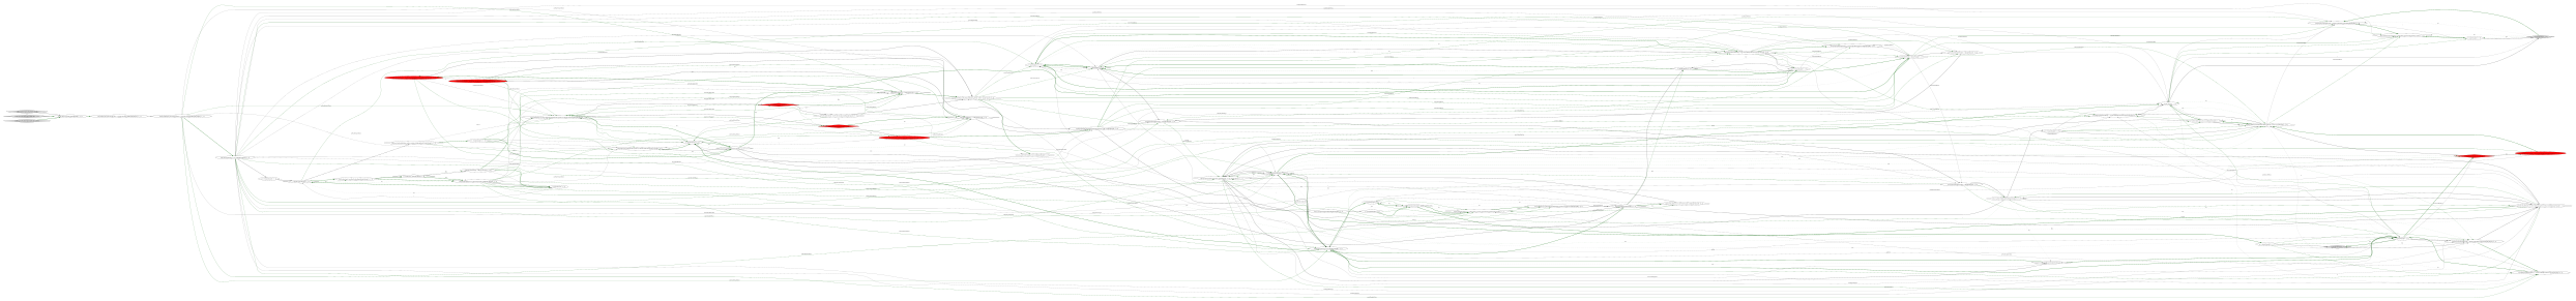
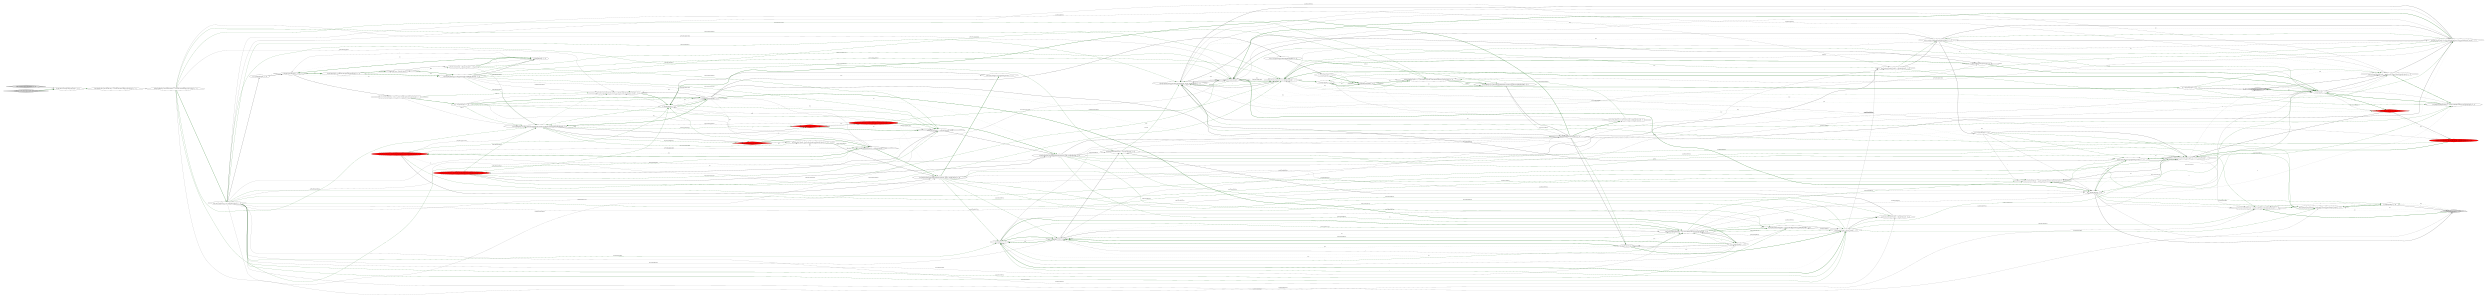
  digraph {
    fontname="EB Garamond"
    rankdir=LR
    node [fillcolor=white fontname="EB Garamond" shape=ellipse style=filled]
    edge [color=darkgreen fontname="EB Garamond" style=solid]
    n1 [fillcolor=red label="curHostForEachClient(i( = hostProviderArray(i(.getServerAtIndex(0)@@@25@@@['1', '0', '0']"]
    n2 [fillcolor=red label="curHostForEachClient(i( = hostProviderArray(i(.getServerAtIndex(0)@@@27@@@['0', '1', '0']"]
    n3 [label="curHostForEachClient(i( == null@@@24@@@['1', '0', '0']" shape=diamond]
    n4 [label="numClientsPerHost(curHostForEachClient(i(.getPort() - 1235(++@@@27@@@['1', '0', '0']"]
    n5 [label="disconnectRequired = hostProviderArray(i(.updateServerList(newList,curHostForEachClient(i()@@@22@@@['1', '1', '0']"]
    n6 [label="i++@@@16@@@['1', '1', '1']"]
    n7 [label="i < numClients@@@43@@@['1', '1', '0']" shape=diamond]
    n8 [label="curHostForEachClient(i( == null@@@26@@@['0', '1', '0']" shape=diamond]
    n9 [label="hostProviderArray(i(.onConnected()@@@30@@@['1', '1', '1']"]
    n10 [label="numClientsPerHost(curHostForEachClient(i(.getPort() - 1235(++@@@29@@@['0', '1', '0']"]
    n11 [label="i++@@@34@@@['1', '1', '0']"]
    n12 [label="i < 7@@@33@@@['1', '1', '0']" shape=diamond]
    n13 [label="i++@@@34@@@['1', '1', '1']"]
    n14 [label="assertTrue(numClientsPerHost(i( <= upperboundCPS(numClients,8))@@@52@@@['1', '0', '0']"]
    n15 [label="int i = 0@@@53@@@['1', '1', '0']"]
    n16 [label="numClientsPerHost(i( = 0@@@37@@@['1', '1', '0']"]
    n17 [label="assertTrue(numClientsPerHost(8( == 0)@@@38@@@['1', '0', '0']"]
    n18 [label="hostProviderArray(i(.onConnected()@@@28@@@['1', '0', '0']"]
    n19 [label="hostProviderArray(i(.updateServerList(newList,curHostForEachClient(i()@@@17@@@['0', '0', '1']"]
    n20 [fillcolor=red label="disconnectRequired@@@23@@@['1', '0', '0']" shape=diamond]
    n21 [fillcolor=red label="disconnectRequired@@@23@@@['0', '1', '0']" shape=diamond]
    n22 [label="i < numClients@@@15@@@['1', '1', '1']" shape=diamond]
    n23 [fillcolor=red label="disconnectRequired@@@47@@@['0', '1', '0']" shape=diamond]
    n24 [label="numClientsPerHost(curHostForEachClient(i(.getPort() - 1235(++@@@29@@@['1', '1', '1']"]
    n25 [label="numClientsPerHost(curHostForEachClient(i(.getPort() - 1235(++@@@50@@@['1', '1', '0']"]
    n26 [label="hostProviderArray(i(.onConnected()@@@51@@@['1', '1', '0']"]
    n27 [label="int i = 0@@@14@@@['1', '1', '1']"]
    n28 [label="int i = 0@@@32@@@['1', '1', '0']"]
    n29 [label="disconnectRequired@@@25@@@['1', '1', '1']" shape=diamond]
    n30 [label="newList = getServerAddresses((byte)9)@@@19@@@['0', '0', '1']"]
    n31 [label="i++@@@55@@@['0', '1', '0']"]
    n32 [fillcolor=lightgray label="i < 8@@@54@@@['0', '1', '0']" shape=diamond]
    n33 [label="assertTrue(numClientsPerHost(i( <= upperboundCPS(numClients,8))@@@56@@@['0', '1', '0']"]
    n34 [label="assertTrue(numClientsPerHost(i( >= lowerboundCPS(numClients,8))@@@57@@@['0', '1', '0']"]
    n35 [label="assertTrue(numClientsPerHost(i( <= upperboundCPS(numClients,7))@@@35@@@['1', '1', '0']"]
    n36 [label="assertTrue(numClientsPerHost(i( >= lowerboundCPS(numClients,7))@@@36@@@['0', '1', '0']"]
    n37 [label="assertTrue(numClientsPerHost(7( == 0)@@@39@@@['1', '1', '0']"]
    n38 [label="curHostForEachClient(i( = hostProviderArray(i(.getServerAtCurrentIndex()@@@27@@@['1', '1', '1']"]
    n39 [label="i++@@@22@@@['0', '0', '1']"]
    n40 [label="assertTrue(numClientsPerHost(8( == 0)@@@40@@@['1', '1', '0']"]
    n41 [fillcolor=lightgray label="testReconfigDuringReconfigMode['0', '0', '1']" shape=diamond]
    n42 [label="boolean disconnectRequired@@@3@@@['1', '1', '1']"]
    n43 [label="StaticHostProvider(( hostProviderArray = new StaticHostProvider((((@@@4@@@['1', '1', '1']"]
    n44 [label="assertTrue(numClientsPerHost(i( >= lowerboundCPS(numClients,9))@@@36@@@['0', '0', '1']"]
    n45 [label="assertTrue(numClientsPerHost(i( <= upperboundCPS(numClients,9))@@@35@@@['1', '0', '1']"]
    n46 [fillcolor=lightgray label="i < 9@@@33@@@['0', '0', '1']" shape=diamond]
    n47 [fillcolor=red label="curHostForEachClient(i( = hostProviderArray(i(.next(0)@@@48@@@['0', '1', '0']"]
    n48 [label="i < 7@@@31@@@['1', '0', '0']" shape=diamond]
    n49 [label="newList = getServerAddresses((byte)8)@@@41@@@['1', '1', '0']"]
    n50 [label="disconnectRequired@@@45@@@['1', '0', '0']" shape=diamond]
    n51 [label="curHostForEachClient(i( = hostProviderArray(i(.next(0)@@@11@@@['1', '1', '1']"]
    n52 [label="InetSocketAddress myServer = (i < (numClients / 2))? null: curHostForEachClient(i(@@@23@@@['0', '0', '1']"]
    n53 [label="i++@@@9@@@['1', '1', '1']"]
    n54 [label="disconnectRequired = hostProviderArray(i(.updateServerList(newList,myServer)@@@24@@@['0', '0', '1']"]
    n55 [label="i < numClients@@@8@@@['1', '1', '1']" shape=diamond]
    n56 [label="curHostForEachClient(i( = hostProviderArray(i(.next(0)@@@25@@@['0', '0', '1']"]
    n57 [label="int i = 0@@@49@@@['1', '0', '0']"]
    n58 [label="InetSocketAddress(( curHostForEachClient = new InetSocketAddress((((@@@5@@@['1', '1', '1']"]
    n59 [label="hostProviderArray(i( = getHostProvider((byte)9)@@@10@@@['1', '1', '1']"]
    n60 [label="i >= (numClients / 2)@@@11@@@['1', '1', '0']" shape=diamond]
    n61 [label="curHostForEachClient(i( = null@@@15@@@['1', '1', '0']"]
    n62 [label="i < numClients@@@21@@@['0', '0', '1']" shape=diamond]
    n63 [label="int i = 0@@@32@@@['0', '0', '1']"]
    n64 [label="int i = 0@@@7@@@['1', '1', '1']"]
    n65 [label="Collection<InetSocketAddress> newList = getServerAddresses((byte)7)@@@13@@@['1', '1', '1']"]
    n66 [label="int(( numClientsPerHost = new int((((@@@6@@@['1', '1', '1']"]
    n67 [fillcolor=lightgray label="testNoCurrentHostDuringNormalMode['0', '1', '0']" shape=diamond]
    n68 [label="int i = 0@@@20@@@['0', '0', '1']"]
    n69 [label="curHostForEachClient(i( = hostProviderArray(i(.next(0)@@@23@@@['1', '0', '0']"]
-   n70 [fillcolor=lightgray label="testNoCurrentHostDuringNormalMode['1', '0', '0']" shape=diamond]
    n71 [fillcolor=red label="curHostForEachClient(i( = hostProviderArray(i(.next(0)@@@24@@@['0', '1', '0']"]
    n1 -> n2 [color=gray40 label=0 style=dashed]
    n1 -> n3 [color=gray40 label=curHostForEachClient]
    n1 -> n4 [color=gray40 style=bold]
    n1 -> n5 [color=gray40 label=curHostForEachClient]
    n1 -> n6 [label=i]
    n1 -> n7 [label=curHostForEachClient]
    n2 -> n5 [label=curHostForEachClient]
    n2 -> n6 [label=i]
    n2 -> n8 [label=curHostForEachClient]
    n2 -> n9 [label=curHostForEachClient]
    n2 -> n10 [color=gray40 style=bold]
    n3 -> n1 [label=true style=dotted]
    n3 -> n1 [style=bold]
    n3 -> n4 [style=bold]
    n4 -> n11 [label=numClientsPerHost]
    n4 -> n12 [label=numClientsPerHost]
    n4 -> n13 [color=gray40 label=getPort]
    n4 -> n14 [label=numClientsPerHost]
    n4 -> n15 [color=gray40 label=numClientsPerHost]
    n4 -> n16 [label=numClientsPerHost]
    n4 -> n17 [label=numClientsPerHost]
    n4 -> n18 [style=bold]
    n5 -> n19 [label=0 style=dashed]
    n5 -> n20 [color=gray40 style=bold]
    n5 -> n20 [label=disconnectRequired]
    n5 -> n21 [label=disconnectRequired]
    n5 -> n21 [color=gray40 style=bold]
    n6 -> n3 [color=gray40 label=i]
    n6 -> n5 [label=i]
    n6 -> n8 [label=i]
    n6 -> n19 [color=gray40 label=i]
    n6 -> n22 [color=gray40 label=i]
    n6 -> n22 [style=bold]
    n7 -> n9 [style=bold]
    n7 -> n9 [color=gray40 label=true style=dotted]
    n7 -> n13 [color=gray40 label=true style=dotted]
    n7 -> n15 [style=bold]
    n7 -> n23 [label=true style=dotted]
    n7 -> n24 [label=myServer]
    n7 -> n24 [label=true style=dotted]
    n7 -> n24 [color=gray40 style=bold]
    n7 -> n25 [label=true style=dotted]
    n7 -> n26 [label=true style=dotted]
    n8 -> n2 [label=true style=dotted]
    n8 -> n2 [color=gray40 style=bold]
    n8 -> n10 [color=gray40 style=bold]
    n9 -> n7 [color=gray40 label=curHostForEachClient]
    n9 -> n13 [style=bold]
    n9 -> n13 [color=gray40 label=myServer]
    n9 -> n23 [label=0 style=dashed]
    n9 -> n38 [color=gray40 label=i]
    n9 -> n39 [style=bold]
    n10 -> n25 [label=getPort]
    n10 -> n29 [color=gray40 style=bold]
    n10 -> n33 [label=numClientsPerHost]
    n10 -> n34 [label=numClientsPerHost]
    n10 -> n35 [label=numClientsPerHost]
    n10 -> n36 [label=numClientsPerHost]
    n10 -> n37 [color=gray40 label=numClientsPerHost]
    n10 -> n40 [color=gray40 label=numClientsPerHost]
    n11 -> n12 [style=bold]
    n11 -> n12 [color=gray40 label=i]
    n11 -> n35 [style=bold]
    n11 -> n35 [label=i]
    n11 -> n36 [color=gray40 label=i]
    n12 -> n11 [color=gray40 label=true style=dotted]
    n12 -> n11 [style=bold]
    n12 -> n16 [color=gray40 label=true style=dotted]
    n12 -> n35 [color=gray40 style=bold]
    n12 -> n35 [color=gray40 label=true style=dotted]
    n12 -> n36 [label=true style=dotted]
    n12 -> n37 [color=gray40 style=bold]
    n13 -> n14 [color=gray40 label=numClientsPerHost]
    n13 -> n15 [label=numClientsPerHost]
    n13 -> n23 [style=bold]
    n13 -> n23 [color=gray40 label=disconnectRequired]
    n13 -> n44 [color=gray40 label=i]
    n13 -> n45 [color=gray40 style=bold]
    n13 -> n45 [color=gray40 label=i]
    n13 -> n46 [style=bold]
    n13 -> n46 [color=gray40 label=i]
    n14 -> n15 [color=gray40 style=bold]
    n14 -> n45 [label=0 style=dashed]
    n15 -> n26 [style=bold]
    n15 -> n31 [label=i]
    n15 -> n32 [color=gray40 label=i]
    n15 -> n32 [color=gray40 style=bold]
    n15 -> n33 [color=gray40 label=i]
    n15 -> n34 [label=i]
    n15 -> n44 [color=gray40 label=0 style=dashed]
    n16 -> n11 [style=bold]
    n16 -> n11 [label=i]
    n16 -> n17 [color=gray40 style=bold]
    n16 -> n25 [label=numClientsPerHost]
    n16 -> n33 [label=numClientsPerHost]
    n16 -> n34 [label=numClientsPerHost]
    n16 -> n35 [color=gray40 label=numClientsPerHost]
    n16 -> n36 [color=gray40 label=numClientsPerHost]
    n16 -> n37 [label=numClientsPerHost]
    n16 -> n40 [color=gray40 label=numClientsPerHost]
    n17 -> n37 [color=gray40 style=bold]
    n18 -> n6 [color=gray40 style=bold]
    n19 -> n6 [style=bold]
    n20 -> n3 [label=false style=dotted]
    n20 -> n3 [style=bold]
    n20 -> n21 [label=0 style=dashed]
    n20 -> n69 [color=gray40 label=true style=dotted]
    n20 -> n69 [color=gray40 style=bold]
    n21 -> n8 [color=gray40 label=false style=dotted]
    n21 -> n8 [style=bold]
    n21 -> n71 [label=true style=dotted]
    n21 -> n71 [color=gray40 style=bold]
    n22 -> n4 [color=gray40 label=true style=dotted]
    n22 -> n5 [label=true style=dotted]
    n22 -> n5 [style=bold]
    n22 -> n6 [label=true style=dotted]
    n22 -> n10 [label=true style=dotted]
    n22 -> n18 [color=gray40 label=true style=dotted]
    n22 -> n19 [label=true style=dotted]
    n22 -> n19 [color=gray40 style=bold]
    n22 -> n20 [label=true style=dotted]
    n22 -> n21 [color=gray40 label=true style=dotted]
    n22 -> n28 [style=bold]
    n22 -> n29 [color=gray40 style=bold]
    n22 -> n29 [label=true style=dotted]
    n22 -> n30 [color=gray40 style=bold]
    n23 -> n25 [color=gray40 style=bold]
    n23 -> n47 [color=gray40 style=bold]
    n23 -> n47 [label=true style=dotted]
    n24 -> n7 [color=gray40 label=i]
    n24 -> n7 [color=gray40 style=bold]
    n24 -> n9 [label=i]
    n24 -> n9 [color=gray40 style=bold]
    n24 -> n44 [label=numClientsPerHost]
    n24 -> n45 [color=gray40 label=numClientsPerHost]
    n24 -> n50 [color=gray40 label=disconnectRequired]
    n24 -> n50 [color=gray40 style=bold]
    n25 -> n14 [label=true style=dotted]
    n25 -> n14 [color=gray40 style=bold]
    n25 -> n15 [label=true style=dotted]
    n25 -> n26 [color=gray40 label=true style=dotted]
    n25 -> n26 [style=bold]
    n25 -> n33 [color=gray40 label=numClientsPerHost]
    n25 -> n34 [label=numClientsPerHost]
    n25 -> n46 [color=gray40 label=0 style=dashed]
    n26 -> n14 [label=i]
    n26 -> n15 [color=gray40 label=i]
    n26 -> n24 [color=gray40 style=bold]
    n26 -> n25 [color=gray40 style=bold]
    n26 -> n25 [label=i]
    n27 -> n3 [color=gray40 label=i]
    n27 -> n5 [label=i]
    n27 -> n6 [color=gray40 label=i]
    n27 -> n8 [label=i]
    n27 -> n19 [color=gray40 label=i]
    n27 -> n22 [label=i]
    n27 -> n22 [style=bold]
    n28 -> n11 [color=gray40 label=i]
    n28 -> n12 [color=gray40 label=i]
    n28 -> n12 [style=bold]
    n28 -> n35 [color=gray40 label=i]
    n28 -> n36 [color=gray40 label=i]
    n28 -> n48 [color=gray40 style=bold]
    n28 -> n48 [color=gray40 label=i]
    n29 -> n6 [style=bold]
    n29 -> n11 [color=gray40 label=i]
    n29 -> n12 [color=gray40 label=i]
    n29 -> n38 [color=gray40 style=bold]
    n29 -> n38 [color=gray40 label=false style=dotted]
    n29 -> n48 [color=gray40 style=bold]
    n29 -> n48 [label=i]
    n29 -> n56 [style=bold]
    n29 -> n56 [color=gray40 label=true style=dotted]
    n30 -> n54 [label=newList]
    n30 -> n68 [color=gray40 style=bold]
    n31 -> n32 [color=gray40 label=i]
    n31 -> n32 [color=gray40 style=bold]
    n31 -> n33 [color=gray40 label=i]
    n31 -> n34 [label=i]
    n32 -> n31 [label=true style=dotted]
    n32 -> n33 [style=bold]
    n32 -> n33 [color=gray40 label=true style=dotted]
    n32 -> n34 [color=gray40 label=true style=dotted]
    n33 -> n34 [style=bold]
    n34 -> n31 [style=bold]
    n35 -> n11 [label=numClientsPerHost]
    n35 -> n12 [label=numClientsPerHost]
    n35 -> n13 [color=gray40 label=numClientsPerHost]
    n35 -> n14 [label=numClientsPerHost]
    n35 -> n15 [color=gray40 label=numClientsPerHost]
    n35 -> n16 [label=numClientsPerHost]
    n35 -> n17 [label=numClientsPerHost]
    n35 -> n28 [color=gray40 style=bold]
    n35 -> n28 [label=i]
    n35 -> n36 [style=bold]
    n36 -> n16 [color=gray40 style=bold]
    n37 -> n24 [label=newList]
    n37 -> n40 [color=gray40 style=bold]
    n38 -> n7 [style=bold]
    n38 -> n7 [color=gray40 label=i]
    n38 -> n9 [label=i]
    n38 -> n24 [color=gray40 label=i]
    n38 -> n24 [color=gray40 style=bold]
    n38 -> n39 [label=i]
    n38 -> n49 [label=i]
    n38 -> n49 [color=gray40 style=bold]
    n38 -> n52 [color=gray40 label=curHostForEachClient]
    n39 -> n52 [label=i]
    n39 -> n62 [style=bold]
    n39 -> n62 [label=i]
    n40 -> n7 [label=i]
    n40 -> n38 [label=i]
    n40 -> n49 [color=gray40 style=bold]
    n40 -> n49 [label=i]
    n41 -> n42 [color=gray40 style=bold]
    n42 -> n43 [style=bold]
    n43 -> n58 [color=gray40 style=bold]
    n44 -> n13 [style=bold]
    n45 -> n38 [color=gray40 style=bold]
    n45 -> n44 [style=bold]
    n46 -> n13 [label=true style=dotted]
    n46 -> n44 [color=gray40 label=true style=dotted]
    n46 -> n45 [color=gray40 label=true style=dotted]
    n46 -> n45 [color=gray40 style=bold]
    n47 -> n9 [color=gray40 label=curHostForEachClient]
    n47 -> n24 [label=i]
    n47 -> n25 [style=bold]
    n48 -> n11 [color=gray40 label=true style=dotted]
    n48 -> n12 [style=bold]
    n48 -> n12 [label=true style=dotted]
    n48 -> n16 [style=bold]
    n48 -> n28 [color=gray40 label=true style=dotted]
    n48 -> n35 [label=true style=dotted]
    n49 -> n7 [color=gray40 style=bold]
    n49 -> n7 [color=gray40 label=true style=dotted]
    n49 -> n13 [color=gray40 label=true style=dotted]
    n49 -> n13 [label=newList]
    n49 -> n24 [label=true style=dotted]
    n49 -> n38 [color=gray40 label=true style=dotted]
    n49 -> n38 [color=gray40 style=bold]
    n49 -> n45 [label=true style=dotted]
    n49 -> n50 [color=gray40 label=true style=dotted]
    n49 -> n57 [color=gray40 style=bold]
    n50 -> n9 [style=bold]
    n50 -> n9 [color=gray40 label=true style=dotted]
    n50 -> n13 [style=bold]
    n51 -> n3 [color=gray40 label=curHostForEachClient]
    n51 -> n5 [label=curHostForEachClient]
    n51 -> n7 [label=curHostForEachClient]
    n51 -> n8 [label=curHostForEachClient]
    n51 -> n9 [label=curHostForEachClient]
    n51 -> n19 [color=gray40 label=curHostForEachClient]
    n51 -> n52 [label=curHostForEachClient]
    n51 -> n53 [label=i]
    n51 -> n53 [color=gray40 style=bold]
    n52 -> n54 [style=bold]
    n52 -> n54 [label=myServer]
    n53 -> n55 [color=gray40 label=i]
    n53 -> n55 [style=bold]
    n54 -> n29 [color=gray40 style=bold]
    n54 -> n29 [color=gray40 label=disconnectRequired]
    n55 -> n51 [label=true style=dotted]
    n55 -> n53 [color=gray40 label=true style=dotted]
    n55 -> n59 [style=bold]
    n55 -> n59 [label=true style=dotted]
    n55 -> n65 [color=gray40 style=bold]
    n56 -> n24 [color=gray40 style=bold]
    n56 -> n39 [color=gray40 label=i]
    n56 -> n52 [label=curHostForEachClient]
    n57 -> n14 [color=gray40 label=i]
    n57 -> n15 [color=gray40 label=i]
    n57 -> n25 [color=gray40 style=bold]
    n57 -> n25 [label=i]
    n57 -> n26 [label=i]
    n58 -> n3 [label=curHostForEachClient]
    n58 -> n5 [label=curHostForEachClient]
    n58 -> n7 [color=gray40 label=curHostForEachClient]
    n58 -> n8 [color=gray40 label=curHostForEachClient]
    n58 -> n9 [label=curHostForEachClient]
    n58 -> n19 [color=gray40 label=curHostForEachClient]
    n58 -> n52 [label=curHostForEachClient]
    n58 -> n66 [style=bold]
    n59 -> n51 [style=bold]
    n59 -> n60 [color=gray40 label=i]
    n59 -> n60 [style=bold]
    n60 -> n51 [color=gray40 label=true style=dotted]
    n60 -> n51 [style=bold]
    n60 -> n61 [color=gray40 style=bold]
    n60 -> n61 [label=false style=dotted]
-   n61 -> n3 [label=curHostForEachClient]
    n61 -> n5 [color=gray40 label=curHostForEachClient]
    n61 -> n7 [label=curHostForEachClient]
    n61 -> n8 [label=curHostForEachClient]
    n61 -> n53 [color=gray40 label=i]
    n61 -> n53 [style=bold]
    n62 -> n9 [color=gray40 label=true style=dotted]
    n62 -> n24 [color=gray40 label=true style=dotted]
    n62 -> n29 [color=gray40 label=true style=dotted]
    n62 -> n39 [color=gray40 label=true style=dotted]
    n62 -> n52 [style=bold]
    n62 -> n52 [color=gray40 label=true style=dotted]
    n62 -> n54 [color=gray40 label=true style=dotted]
    n62 -> n63 [style=bold]
    n63 -> n13 [label=i]
    n63 -> n44 [label=i]
    n63 -> n45 [label=i]
    n63 -> n46 [color=gray40 style=bold]
    n63 -> n46 [color=gray40 label=i]
    n64 -> n55 [color=gray40 label=i]
    n64 -> n55 [color=gray40 style=bold]
    n65 -> n5 [color=gray40 label=newList]
    n65 -> n19 [label=newList]
    n65 -> n27 [style=bold]
    n66 -> n4 [color=gray40 label=numClientsPerHost]
    n66 -> n10 [color=gray40 label=numClientsPerHost]
    n66 -> n11 [label=numClientsPerHost]
    n66 -> n12 [color=gray40 label=numClientsPerHost]
    n66 -> n13 [color=gray40 label=numClientsPerHost]
    n66 -> n14 [label=numClientsPerHost]
    n66 -> n15 [color=gray40 label=numClientsPerHost]
-   n55 -> n16 [label=numClientsPerHost]
+   n66 -> n16 [label=numClientsPerHost]
    n66 -> n17 [color=gray40 label=numClientsPerHost]
    n66 -> n24 [label=numClientsPerHost]
    n66 -> n25 [label=numClientsPerHost]
    n66 -> n33 [color=gray40 label=numClientsPerHost]
    n66 -> n34 [color=gray40 label=numClientsPerHost]
    n66 -> n35 [color=gray40 label=numClientsPerHost]
    n66 -> n36 [label=numClientsPerHost]
    n66 -> n37 [label=numClientsPerHost]
    n66 -> n40 [color=gray40 label=numClientsPerHost]
    n66 -> n44 [label=numClientsPerHost]
    n66 -> n45 [color=gray40 label=numClientsPerHost]
    n66 -> n64 [color=gray40 style=bold]
    n67 -> n42 [style=bold]
    n68 -> n52 [color=gray40 label=i]
    n68 -> n62 [style=bold]
    n68 -> n62 [label=i]
    n69 -> n3 [label=curHostForEachClient]
    n69 -> n4 [color=gray40 style=bold]
    n69 -> n5 [label=curHostForEachClient]
    n69 -> n6 [label=i]
    n69 -> n7 [color=gray40 label=curHostForEachClient]
-   n70 -> n42 [style=bold]
    n71 -> n5 [color=gray40 label=curHostForEachClient]
    n71 -> n6 [color=gray40 label=i]
    n71 -> n8 [color=gray40 label=curHostForEachClient]
    n71 -> n9 [label=curHostForEachClient]
    n71 -> n10 [style=bold]
  }
